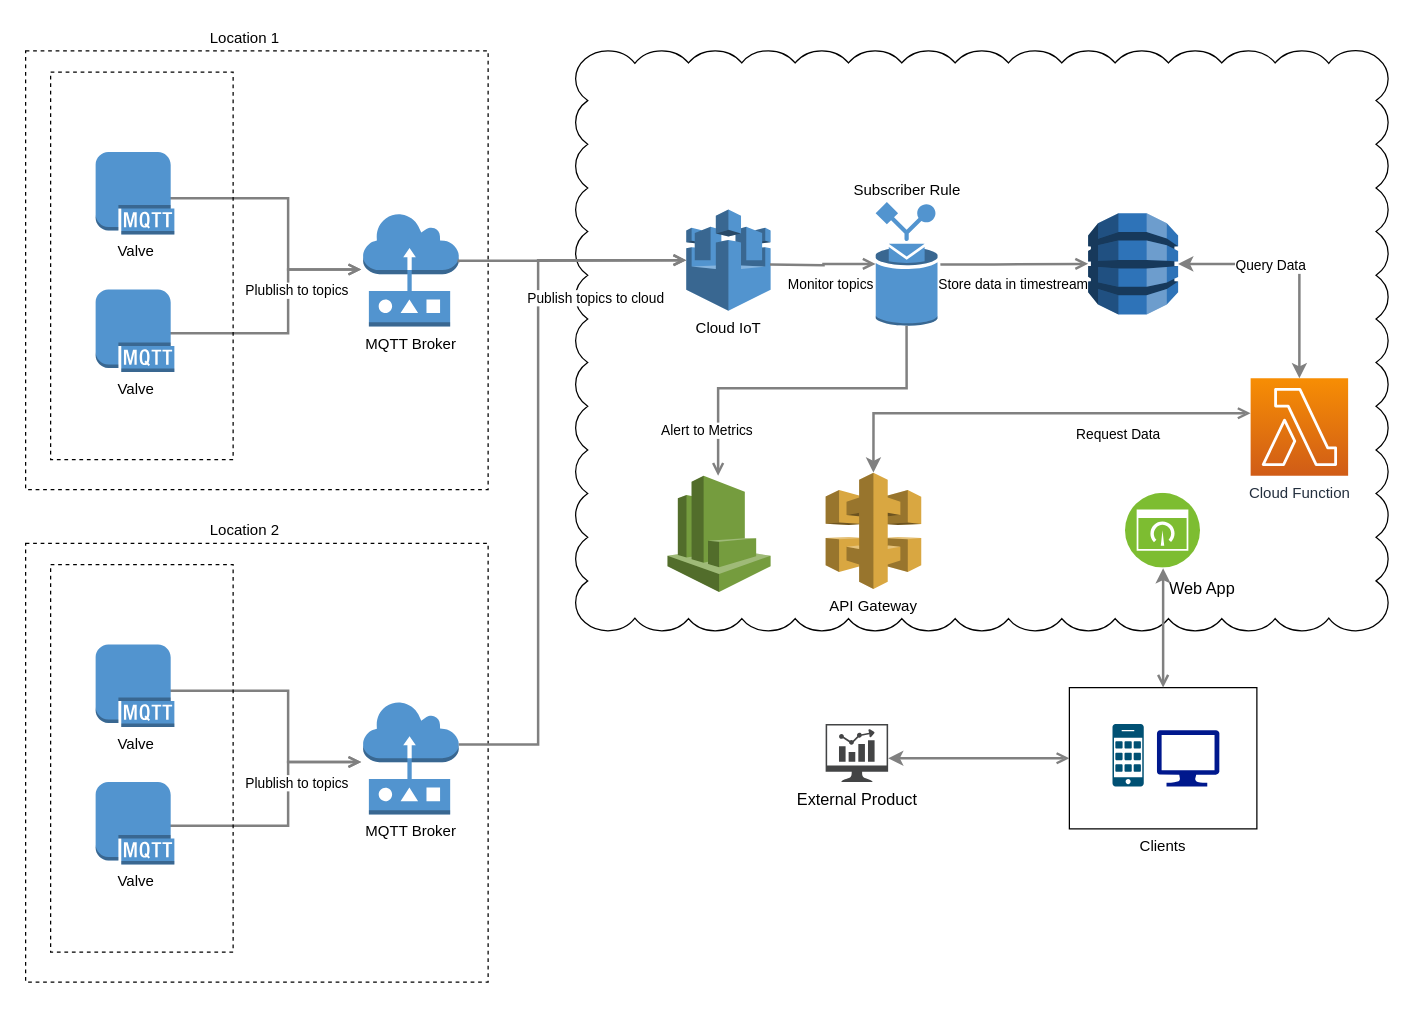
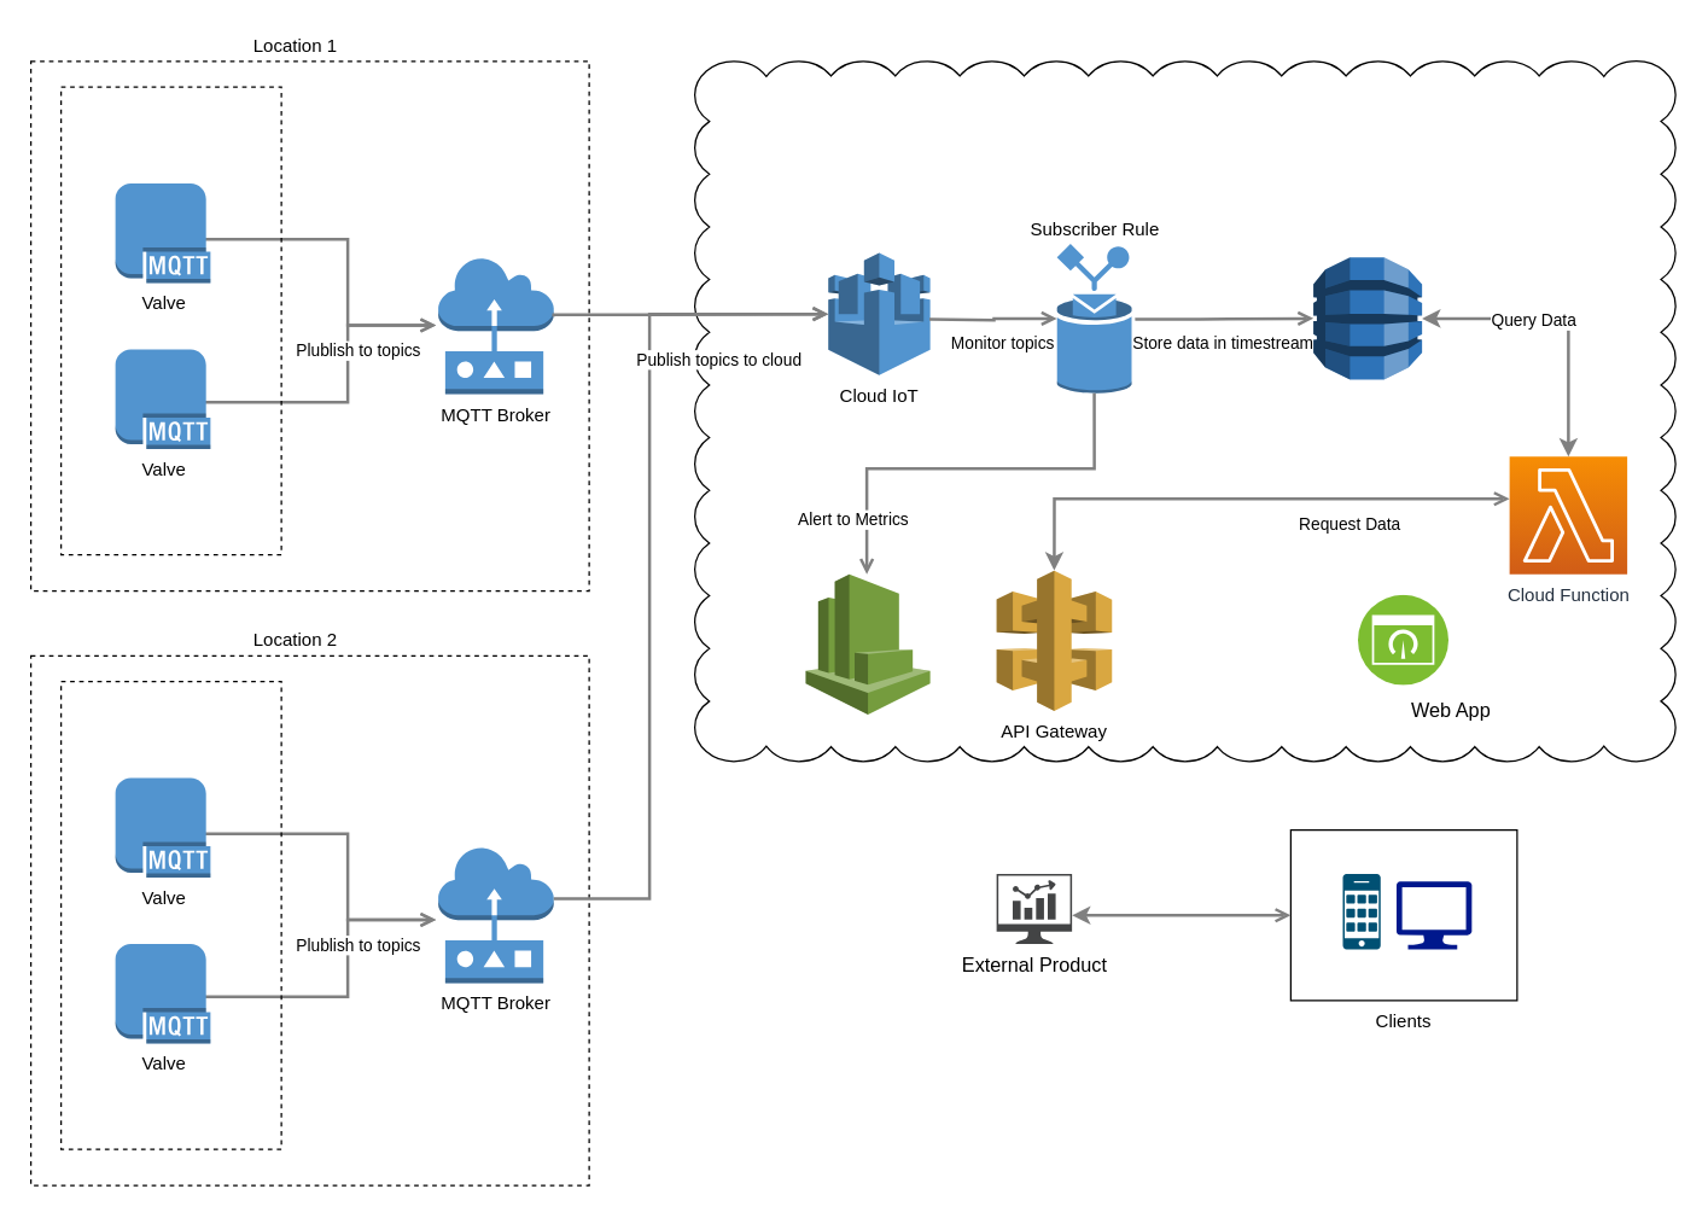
  <mxCell id="0" />
  <mxCell id="1" parent="0" />
  <mxCell id="2" value="Clients" style="rounded=0;whiteSpace=wrap;html=1;labelPosition=center;verticalLabelPosition=bottom;align=center;verticalAlign=top;" vertex="1" parent="1"><mxGeometry x="855" y="549.5" width="150" height="113" as="geometry" /></mxCell>
  <mxCell id="3" value="" style="whiteSpace=wrap;html=1;shape=mxgraph.basic.cloud_rect" vertex="1" parent="1"><mxGeometry x="460" y="40" width="650" height="464" as="geometry" /></mxCell>
  <mxCell id="4" value="" style="rounded=0;whiteSpace=wrap;html=1;dashed=1;labelBackgroundColor=#ffffff;fillColor=none;gradientColor=none;" vertex="1" parent="1"><mxGeometry x="20" y="40" width="370" height="351" as="geometry" /></mxCell>
  <mxCell id="5" value="" style="rounded=0;whiteSpace=wrap;html=1;dashed=1;labelBackgroundColor=#ffffff;fillColor=none;gradientColor=none;" vertex="1" parent="1"><mxGeometry x="20" y="434" width="370" height="351" as="geometry" /></mxCell>
  <mxCell id="6" style="edgeStyle=orthogonalEdgeStyle;rounded=0;orthogonalLoop=1;jettySize=auto;html=1;startArrow=none;startFill=0;endArrow=open;endFill=0;strokeColor=#808080;strokeWidth=2;" parent="1" edge="1"><mxGeometry relative="1" as="geometry"><Array as="points"><mxPoint x="230" y="158" /><mxPoint x="230" y="215" /></Array><mxPoint x="131" y="158" as="sourcePoint" /><mxPoint x="288.5" y="215" as="targetPoint" /></mxGeometry></mxCell>
  <mxCell id="7" style="edgeStyle=orthogonalEdgeStyle;rounded=0;orthogonalLoop=1;jettySize=auto;html=1;startArrow=none;startFill=0;endArrow=open;endFill=0;strokeColor=#808080;strokeWidth=2;" parent="1" edge="1"><mxGeometry relative="1" as="geometry"><Array as="points"><mxPoint x="230" y="266" /><mxPoint x="230" y="215" /></Array><mxPoint x="131" y="266" as="sourcePoint" /><mxPoint x="288.5" y="215" as="targetPoint" /></mxGeometry></mxCell>
  <mxCell id="8" value="Plublish to topics" style="edgeLabel;html=1;align=center;verticalAlign=middle;resizable=0;points=[];" vertex="1" connectable="0" parent="7"><mxGeometry x="0.602" y="1" relative="1" as="geometry"><mxPoint x="-11" y="17" as="offset" /></mxGeometry></mxCell>
  <mxCell id="9" value="" style="rounded=0;whiteSpace=wrap;html=1;dashed=1;labelBackgroundColor=#ffffff;fillColor=none;gradientColor=none;" parent="1" vertex="1"><mxGeometry x="40" y="57" width="146" height="310" as="geometry" /></mxCell>
  <mxCell id="10" value="Valve" style="outlineConnect=0;dashed=0;verticalLabelPosition=bottom;verticalAlign=top;align=center;html=1;shape=mxgraph.aws3.mqtt_protocol;fillColor=#5294CF;gradientColor=none;" vertex="1" parent="1"><mxGeometry x="76" y="121" width="63" height="66" as="geometry" /></mxCell>
  <mxCell id="11" value="MQTT Broker" style="outlineConnect=0;dashed=0;verticalLabelPosition=bottom;verticalAlign=top;align=center;html=1;shape=mxgraph.aws3.sensor;fillColor=#5294CF;gradientColor=none;" vertex="1" parent="1"><mxGeometry x="290" y="170.5" width="76.5" height="90" as="geometry" /></mxCell>
  <mxCell id="12" value="Valve" style="outlineConnect=0;dashed=0;verticalLabelPosition=bottom;verticalAlign=top;align=center;html=1;shape=mxgraph.aws3.mqtt_protocol;fillColor=#5294CF;gradientColor=none;" vertex="1" parent="1"><mxGeometry x="76" y="231" width="63" height="66" as="geometry" /></mxCell>
  <mxCell id="13" value="Location 1" style="text;html=1;align=center;verticalAlign=middle;resizable=0;points=[];autosize=1;strokeColor=none;" vertex="1" parent="1"><mxGeometry x="160" y="20" width="70" height="20" as="geometry" /></mxCell>
  <mxCell id="14" value="Cloud IoT" style="outlineConnect=0;dashed=0;verticalLabelPosition=bottom;verticalAlign=top;align=center;html=1;shape=mxgraph.aws3.aws_iot;fillColor=#5294CF;gradientColor=none;" vertex="1" parent="1"><mxGeometry x="548.5" y="167" width="67.5" height="81" as="geometry" /></mxCell>
  <mxCell id="15" style="edgeStyle=orthogonalEdgeStyle;rounded=0;orthogonalLoop=1;jettySize=auto;html=1;startArrow=none;startFill=0;endArrow=open;endFill=0;strokeColor=#808080;strokeWidth=2;" edge="1" parent="1"><mxGeometry relative="1" as="geometry"><Array as="points"><mxPoint x="230" y="552" /><mxPoint x="230" y="609" /></Array><mxPoint x="131" y="552" as="sourcePoint" /><mxPoint x="288.5" y="609" as="targetPoint" /></mxGeometry></mxCell>
  <mxCell id="16" style="edgeStyle=orthogonalEdgeStyle;rounded=0;orthogonalLoop=1;jettySize=auto;html=1;startArrow=none;startFill=0;endArrow=open;endFill=0;strokeColor=#808080;strokeWidth=2;" edge="1" parent="1"><mxGeometry relative="1" as="geometry"><Array as="points"><mxPoint x="230" y="660" /><mxPoint x="230" y="609" /></Array><mxPoint x="131" y="660" as="sourcePoint" /><mxPoint x="288.5" y="609" as="targetPoint" /></mxGeometry></mxCell>
  <mxCell id="17" value="Plublish to topics" style="edgeLabel;html=1;align=center;verticalAlign=middle;resizable=0;points=[];" vertex="1" connectable="0" parent="16"><mxGeometry x="0.602" y="1" relative="1" as="geometry"><mxPoint x="-11" y="17" as="offset" /></mxGeometry></mxCell>
  <mxCell id="18" value="" style="rounded=0;whiteSpace=wrap;html=1;dashed=1;labelBackgroundColor=#ffffff;fillColor=none;gradientColor=none;" vertex="1" parent="1"><mxGeometry x="40" y="451" width="146" height="310" as="geometry" /></mxCell>
  <mxCell id="19" value="Valve" style="outlineConnect=0;dashed=0;verticalLabelPosition=bottom;verticalAlign=top;align=center;html=1;shape=mxgraph.aws3.mqtt_protocol;fillColor=#5294CF;gradientColor=none;" vertex="1" parent="1"><mxGeometry x="76" y="515" width="63" height="66" as="geometry" /></mxCell>
  <mxCell id="20" value="MQTT Broker" style="outlineConnect=0;dashed=0;verticalLabelPosition=bottom;verticalAlign=top;align=center;html=1;shape=mxgraph.aws3.sensor;fillColor=#5294CF;gradientColor=none;" vertex="1" parent="1"><mxGeometry x="290" y="561" width="76.5" height="90" as="geometry" /></mxCell>
  <mxCell id="21" value="Valve" style="outlineConnect=0;dashed=0;verticalLabelPosition=bottom;verticalAlign=top;align=center;html=1;shape=mxgraph.aws3.mqtt_protocol;fillColor=#5294CF;gradientColor=none;" vertex="1" parent="1"><mxGeometry x="76" y="625" width="63" height="66" as="geometry" /></mxCell>
  <mxCell id="22" value="Location 2" style="text;html=1;align=center;verticalAlign=middle;resizable=0;points=[];autosize=1;strokeColor=none;" vertex="1" parent="1"><mxGeometry x="160" y="414" width="70" height="20" as="geometry" /></mxCell>
  <mxCell id="23" style="edgeStyle=orthogonalEdgeStyle;rounded=0;orthogonalLoop=1;jettySize=auto;html=1;startArrow=none;startFill=0;endArrow=open;endFill=0;strokeColor=#808080;strokeWidth=2;entryX=0;entryY=0.5;entryDx=0;entryDy=0;entryPerimeter=0;" edge="1" parent="1" target="14"><mxGeometry relative="1" as="geometry"><Array as="points"><mxPoint x="430" y="595" /><mxPoint x="430" y="208" /></Array><mxPoint x="366.5" y="595" as="sourcePoint" /><mxPoint x="540" y="384" as="targetPoint" /></mxGeometry></mxCell>
  <mxCell id="24" value="Publish topics to cloud" style="edgeLabel;html=1;align=center;verticalAlign=middle;resizable=0;points=[];" vertex="1" connectable="0" parent="23"><mxGeometry x="0.602" y="1" relative="1" as="geometry"><mxPoint x="40" y="31" as="offset" /></mxGeometry></mxCell>
  <mxCell id="25" value="Subscriber Rule" style="outlineConnect=0;dashed=0;verticalLabelPosition=top;verticalAlign=bottom;align=center;html=1;shape=mxgraph.aws3.rule;fillColor=#5294CF;gradientColor=none;flipV=0;labelPosition=center;" vertex="1" parent="1"><mxGeometry x="700" y="161" width="49.5" height="99" as="geometry" /></mxCell>
  <mxCell id="26" value="" style="outlineConnect=0;dashed=0;verticalLabelPosition=bottom;verticalAlign=top;align=center;html=1;shape=mxgraph.aws3.cloudwatch;fillColor=#759C3E;gradientColor=none;" vertex="1" parent="1"><mxGeometry x="533.5" y="380" width="82.5" height="93" as="geometry" /></mxCell>
  <mxCell id="27" style="edgeStyle=orthogonalEdgeStyle;rounded=0;orthogonalLoop=1;jettySize=auto;html=1;startArrow=none;startFill=0;endArrow=open;endFill=0;strokeColor=#808080;strokeWidth=2;exitX=0.5;exitY=1;exitDx=0;exitDy=0;exitPerimeter=0;" edge="1" parent="1" source="25" target="26"><mxGeometry relative="1" as="geometry"><Array as="points"><mxPoint x="725" y="310" /><mxPoint x="574" y="310" /></Array><mxPoint x="719.5" y="509.5" as="sourcePoint" /><mxPoint x="877" y="458.5" as="targetPoint" /></mxGeometry></mxCell>
  <mxCell id="28" value="Alert to Metrics" style="edgeLabel;html=1;align=center;verticalAlign=middle;resizable=0;points=[];" vertex="1" connectable="0" parent="27"><mxGeometry x="0.602" y="1" relative="1" as="geometry"><mxPoint x="-11" y="17" as="offset" /></mxGeometry></mxCell>
  <mxCell id="29" style="edgeStyle=orthogonalEdgeStyle;rounded=0;orthogonalLoop=1;jettySize=auto;html=1;startArrow=none;startFill=0;endArrow=open;endFill=0;strokeColor=#808080;strokeWidth=2;" edge="1" parent="1" target="25"><mxGeometry relative="1" as="geometry"><Array as="points" /><mxPoint x="615.5" y="211" as="sourcePoint" /><mxPoint x="773" y="160" as="targetPoint" /></mxGeometry></mxCell>
  <mxCell id="30" value="Monitor topics" style="edgeLabel;html=1;align=center;verticalAlign=middle;resizable=0;points=[];" vertex="1" connectable="0" parent="29"><mxGeometry x="0.602" y="1" relative="1" as="geometry"><mxPoint x="-19" y="17" as="offset" /></mxGeometry></mxCell>
  <mxCell id="31" value="" style="outlineConnect=0;dashed=0;verticalLabelPosition=bottom;verticalAlign=top;align=center;html=1;shape=mxgraph.aws3.dynamo_db;fillColor=#2E73B8;gradientColor=none;" vertex="1" parent="1"><mxGeometry x="870" y="170" width="72" height="81" as="geometry" /></mxCell>
  <mxCell id="32" style="edgeStyle=orthogonalEdgeStyle;rounded=0;orthogonalLoop=1;jettySize=auto;html=1;startArrow=none;startFill=0;endArrow=open;endFill=0;strokeColor=#808080;strokeWidth=2;entryX=0;entryY=0.5;entryDx=0;entryDy=0;entryPerimeter=0;" edge="1" parent="1" target="31"><mxGeometry relative="1" as="geometry"><Array as="points"><mxPoint x="753" y="211" /><mxPoint x="795" y="211" /></Array><mxPoint x="752.75" y="210" as="sourcePoint" /><mxPoint x="837.25" y="209.5" as="targetPoint" /></mxGeometry></mxCell>
  <mxCell id="33" value="Store data in timestream" style="edgeLabel;html=1;align=center;verticalAlign=middle;resizable=0;points=[];" vertex="1" connectable="0" parent="32"><mxGeometry x="0.602" y="1" relative="1" as="geometry"><mxPoint x="-37" y="17" as="offset" /></mxGeometry></mxCell>
  <mxCell id="34" value="API Gateway" style="outlineConnect=0;dashed=0;verticalLabelPosition=bottom;verticalAlign=top;align=center;html=1;shape=mxgraph.aws3.api_gateway;fillColor=#D9A741;gradientColor=none;" vertex="1" parent="1"><mxGeometry x="660" y="377.5" width="76.5" height="93" as="geometry" /></mxCell>
  <mxCell id="35" style="edgeStyle=orthogonalEdgeStyle;rounded=0;orthogonalLoop=1;jettySize=auto;html=1;startArrow=classic;startFill=1;endArrow=open;endFill=0;strokeColor=#808080;strokeWidth=2;exitX=0.5;exitY=0;exitDx=0;exitDy=0;exitPerimeter=0;" edge="1" parent="1" source="34"><mxGeometry relative="1" as="geometry"><Array as="points"><mxPoint x="698" y="330" /></Array><mxPoint x="760" y="330" as="sourcePoint" /><mxPoint x="1000" y="330" as="targetPoint" /></mxGeometry></mxCell>
  <mxCell id="36" value="Request Data" style="edgeLabel;html=1;align=center;verticalAlign=middle;resizable=0;points=[];" vertex="1" connectable="0" parent="35"><mxGeometry x="0.602" y="1" relative="1" as="geometry"><mxPoint x="-37" y="17" as="offset" /></mxGeometry></mxCell>
  <mxCell id="37" style="edgeStyle=orthogonalEdgeStyle;rounded=0;orthogonalLoop=1;jettySize=auto;html=1;entryX=1;entryY=0.5;entryDx=0;entryDy=0;entryPerimeter=0;startArrow=classic;startFill=1;strokeColor=#808080;strokeWidth=2;" edge="1" parent="1" source="39" target="31"><mxGeometry relative="1" as="geometry"><Array as="points"><mxPoint x="1039" y="211" /></Array></mxGeometry></mxCell>
  <mxCell id="38" value="Query Data" style="edgeLabel;html=1;align=center;verticalAlign=middle;resizable=0;points=[];" vertex="1" connectable="0" parent="37"><mxGeometry x="0.226" y="1" relative="1" as="geometry"><mxPoint x="1" as="offset" /></mxGeometry></mxCell>
  <mxCell id="39" value="Cloud Function" style="points=[[0,0,0],[0.25,0,0],[0.5,0,0],[0.75,0,0],[1,0,0],[0,1,0],[0.25,1,0],[0.5,1,0],[0.75,1,0],[1,1,0],[0,0.25,0],[0,0.5,0],[0,0.75,0],[1,0.25,0],[1,0.5,0],[1,0.75,0]];outlineConnect=0;fontColor=#232F3E;gradientColor=#F78E04;gradientDirection=north;fillColor=#D05C17;strokeColor=#ffffff;dashed=0;verticalLabelPosition=bottom;verticalAlign=top;align=center;html=1;fontSize=12;fontStyle=0;aspect=fixed;shape=mxgraph.aws4.resourceIcon;resIcon=mxgraph.aws4.lambda;" vertex="1" parent="1"><mxGeometry x="1000" y="302" width="78" height="78" as="geometry" /></mxCell>
  <mxCell id="40" style="edgeStyle=orthogonalEdgeStyle;rounded=0;orthogonalLoop=1;jettySize=auto;html=1;startArrow=none;startFill=0;endArrow=open;endFill=0;strokeColor=#808080;strokeWidth=2;exitX=1;exitY=0.43;exitDx=0;exitDy=0;exitPerimeter=0;entryX=0;entryY=0.5;entryDx=0;entryDy=0;entryPerimeter=0;" edge="1" parent="1" source="11" target="14"><mxGeometry relative="1" as="geometry"><Array as="points"><mxPoint x="367" y="208" /><mxPoint x="430" y="208" /></Array><mxPoint x="376.5" y="605" as="sourcePoint" /><mxPoint x="540" y="385" as="targetPoint" /></mxGeometry></mxCell>
  <mxCell id="41" value="&lt;font color=&quot;#000000&quot; style=&quot;font-size: 13px;&quot;&gt;Web App&lt;/font&gt;" style="aspect=fixed;perimeter=ellipsePerimeter;html=1;align=center;shadow=0;dashed=0;fontColor=#4277BB;labelBackgroundColor=#ffffff;fontSize=13;spacingTop=2;image;image=img/lib/ibm/infrastructure/dashboard.svg;labelPosition=center;verticalLabelPosition=bottom;verticalAlign=top;spacingRight=0;spacingLeft=62;" vertex="1" parent="1"><mxGeometry x="900" y="394" width="60" height="60" as="geometry" /></mxCell>
  <mxCell id="42" value="" style="points=[[0.015,0.015,0],[0.985,0.015,0],[0.985,0.985,0],[0.015,0.985,0],[0.25,0,0],[0.5,0,0],[0.75,0,0],[1,0.25,0],[1,0.5,0],[1,0.75,0],[0.75,1,0],[0.5,1,0],[0.25,1,0],[0,0.75,0],[0,0.5,0],[0,0.25,0]];verticalLabelPosition=bottom;html=1;verticalAlign=top;aspect=fixed;align=center;pointerEvents=1;shape=mxgraph.cisco19.cell_phone;fillColor=#005073;strokeColor=none;" vertex="1" parent="1"><mxGeometry x="889.5" y="578.5" width="25" height="50" as="geometry" /></mxCell>
  <mxCell id="43" value="" style="aspect=fixed;pointerEvents=1;shadow=0;dashed=0;html=1;strokeColor=none;labelPosition=center;verticalLabelPosition=bottom;verticalAlign=top;align=center;fillColor=#00188D;shape=mxgraph.azure.computer" vertex="1" parent="1"><mxGeometry x="925" y="583.5" width="50" height="45" as="geometry" /></mxCell>
- <mxCell id="44" style="edgeStyle=orthogonalEdgeStyle;rounded=0;orthogonalLoop=1;jettySize=auto;html=1;startArrow=classic;startFill=1;endArrow=open;endFill=0;strokeColor=#808080;strokeWidth=2;exitX=0.5;exitY=1;exitDx=0;exitDy=0;entryX=0.5;entryY=0;entryDx=0;entryDy=0;" edge="1" parent="1" source="41" target="2"><mxGeometry relative="1" as="geometry"><Array as="points"><mxPoint x="930" y="534" /><mxPoint x="930" y="534" /></Array><mxPoint x="590.005" y="651" as="sourcePoint" /><mxPoint x="780.28" y="651" as="targetPoint" /></mxGeometry></mxCell>
  <mxCell id="45" value="External Product" style="pointerEvents=1;shadow=0;dashed=0;html=1;strokeColor=none;fillColor=#434445;aspect=fixed;labelPosition=center;verticalLabelPosition=bottom;verticalAlign=top;align=center;outlineConnect=0;shape=mxgraph.vvd.nsx_dashboard;fontSize=13;" vertex="1" parent="1"><mxGeometry x="660" y="578.5" width="50" height="46.5" as="geometry" /></mxCell>
  <mxCell id="46" style="edgeStyle=orthogonalEdgeStyle;rounded=0;orthogonalLoop=1;jettySize=auto;html=1;startArrow=classic;startFill=1;endArrow=open;endFill=0;strokeColor=#808080;strokeWidth=2;entryX=0;entryY=0.5;entryDx=0;entryDy=0;" edge="1" parent="1" source="45" target="2"><mxGeometry relative="1" as="geometry"><Array as="points"><mxPoint x="855" y="606" /><mxPoint x="855" y="606" /></Array><mxPoint x="800" y="594" as="sourcePoint" /><mxPoint x="800" y="754" as="targetPoint" /></mxGeometry></mxCell>
